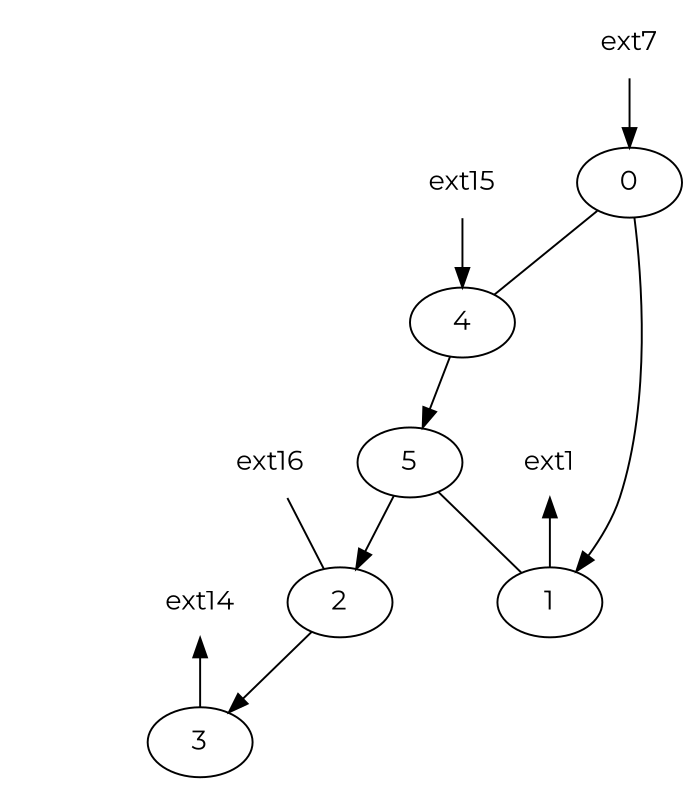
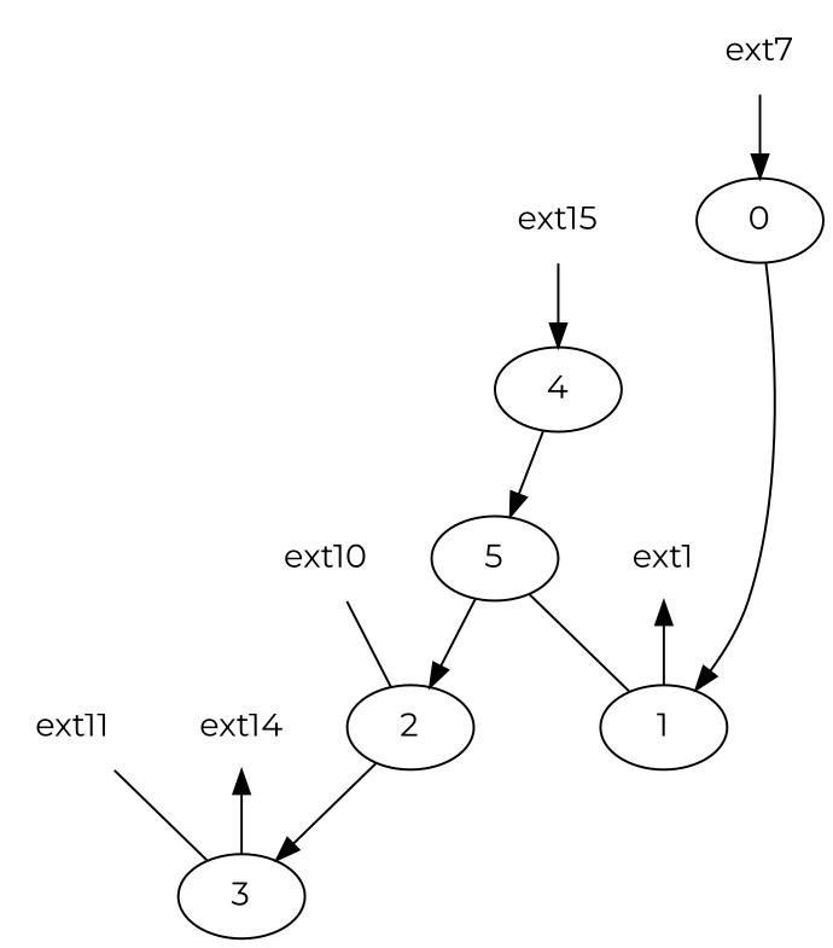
  digraph {
    fontname=Montserrat
    node [fontname=Montserrat]
    edge [cut_flow=uncut dir=forward edge_id=1 fontname=Montserrat pdg=1]
    0 [node_type=i]
    1 [node_type=i]
    4 [node_type=i]
    5 [node_type=i]
    2 [node_type=i]
    3 [node_type=i]
    n7 [flow=sink label=ext1 shape=none]
    n8 [flow=source label=ext7 shape=none]
-   ext10 [flow=sink shape=none label=ext16]
+   ext10 [flow=sink shape=none]
+   ext11 [flow=source shape=none]
    ext14 [flow=sink shape=none]
    ext15 [flow=source shape=none]
    0 -> 1 [edge_id=0 pdg=11]
-   0 -> 4 [dir=none edge_id=8 pdg=22]
    4 -> 5 [edge_id=3]
    5 -> 1 [dir=none edge_id=2 pdg=22]
    5 -> 2 [edge_id=5]
    2 -> 3 [edge_id=6]
    n7 -> 1 [cut_flow=aligned dir=back pdg=11]
    n8 -> 0 [cut_flow=reversed pdg=11]
    ext10 -> 2 [cut_flow=aligned dir=none edge_id=7 pdg=21]
+   ext11 -> 3 [cut_flow=reversed dir=none edge_id=7 pdg=21]
    ext14 -> 3 [cut_flow=aligned dir=back edge_id=4]
    ext15 -> 4 [cut_flow=reversed edge_id=4]
  }
